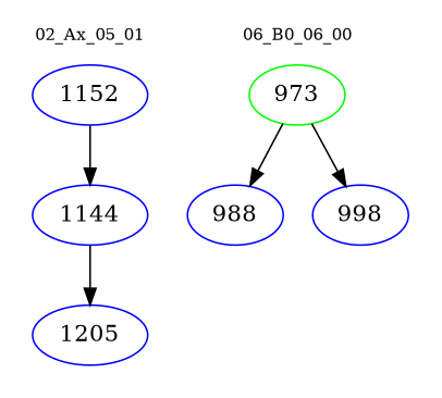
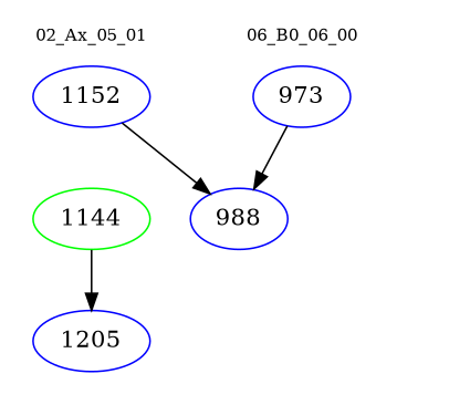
  digraph {
    node [color=blue]
    edge [color=black]
    n1 [label=1152]
-   n2 [label=1144]
+   n2 [color=green label=1144]
    n3 [label=1205]
    n4 [label=988]
-   n5 [color=green label=973]
-   n6 [label=998]
+   n5 [label=973]
    subgraph cluster_1 {
      color=white
      fontsize=10
      label="02_Ax_05_01"
      n1
      n2
      n3
    }
    subgraph cluster_2 {
      color=white
      fontsize=10
      label="06_B0_06_00"
      n4
      n5
-     n6
    }
-   n1 -> n2
+   n1 -> n4
    n2 -> n3
    n5 -> n4
-   n5 -> n6
  }
